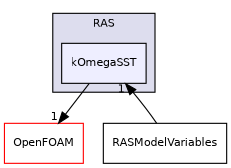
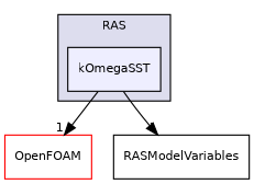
  digraph {
    compound=true
    fontname="DejaVu Sans"
    node [fontname="DejaVu Sans" fontsize=10 shape=box]
    edge [fontname="DejaVu Sans" headlabel=1 labeldistance=1.5 labelfontname=Helvetica labelfontsize=10]
    n1 [fillcolor="#eeeeff" label=kOmegaSST pencolor=black style=filled]
    n2 [color=red label=OpenFOAM]
    n3 [label=RASModelVariables]
    subgraph cluster_1 {
      bgcolor="#ddddee"
      fontsize=10
      label=RAS
      pencolor=black
      n1
    }
    n1 -> n2
-   n3 -> n1
+   n1 -> n3
  }
